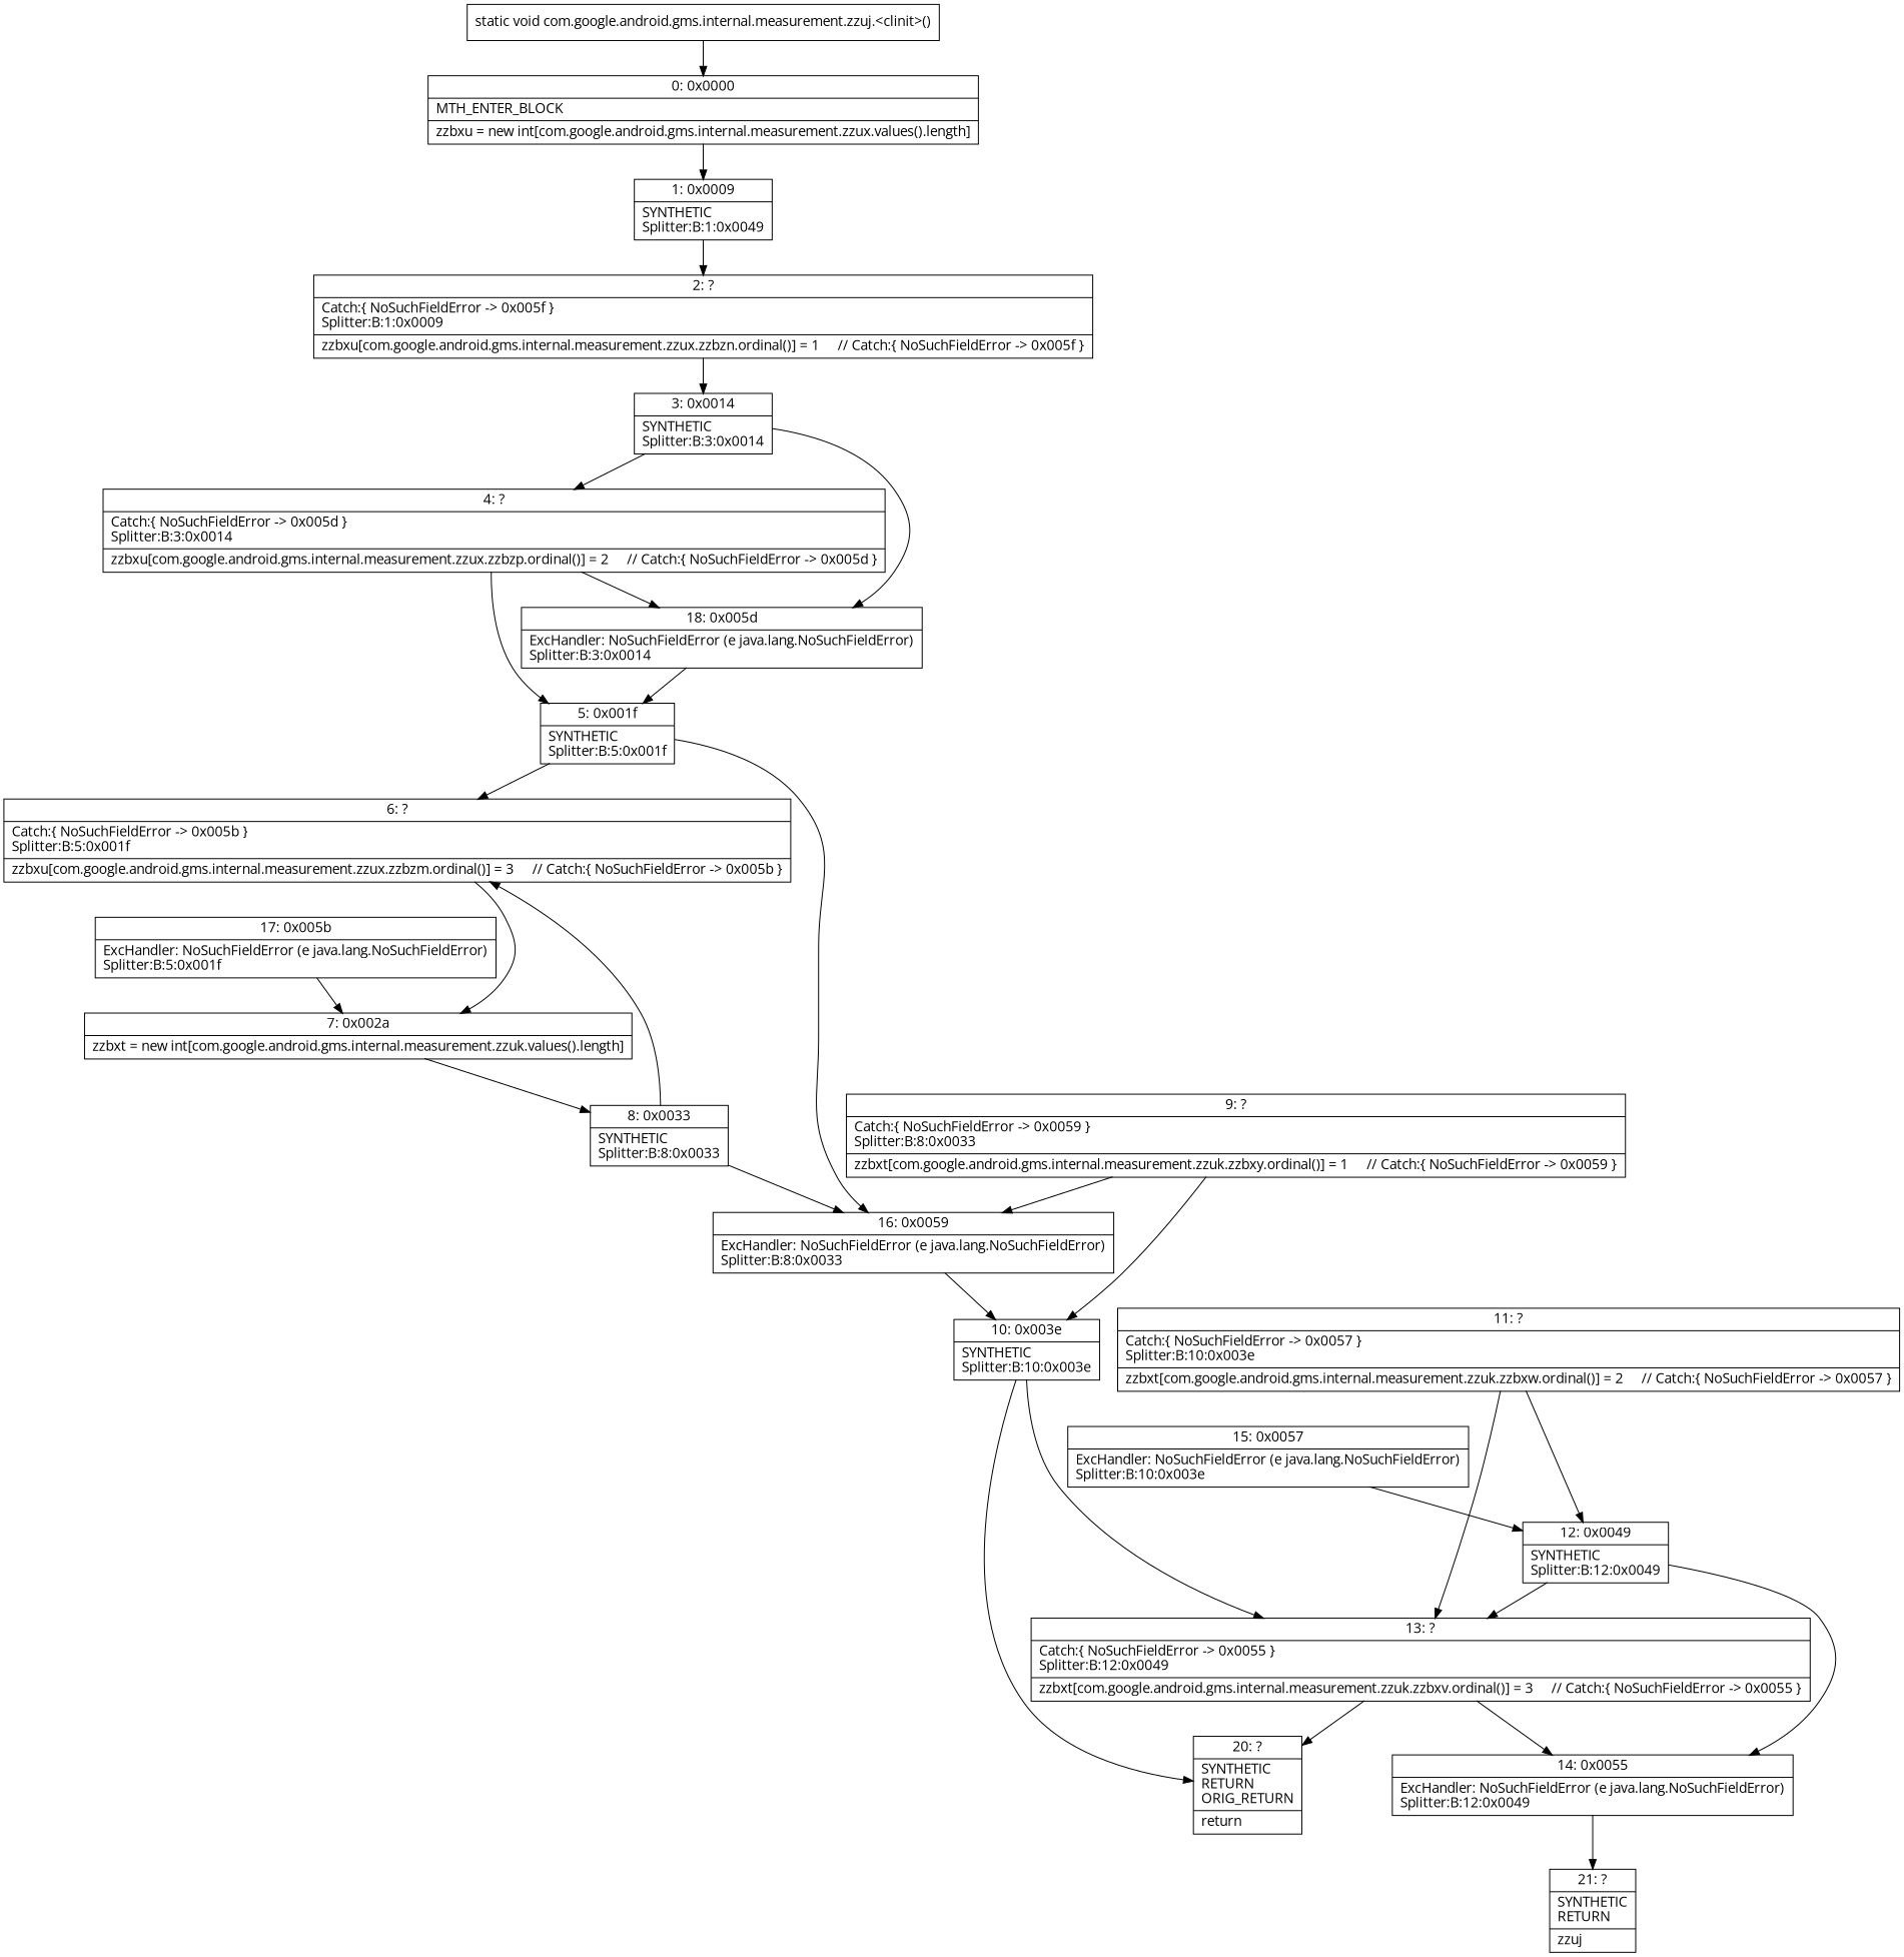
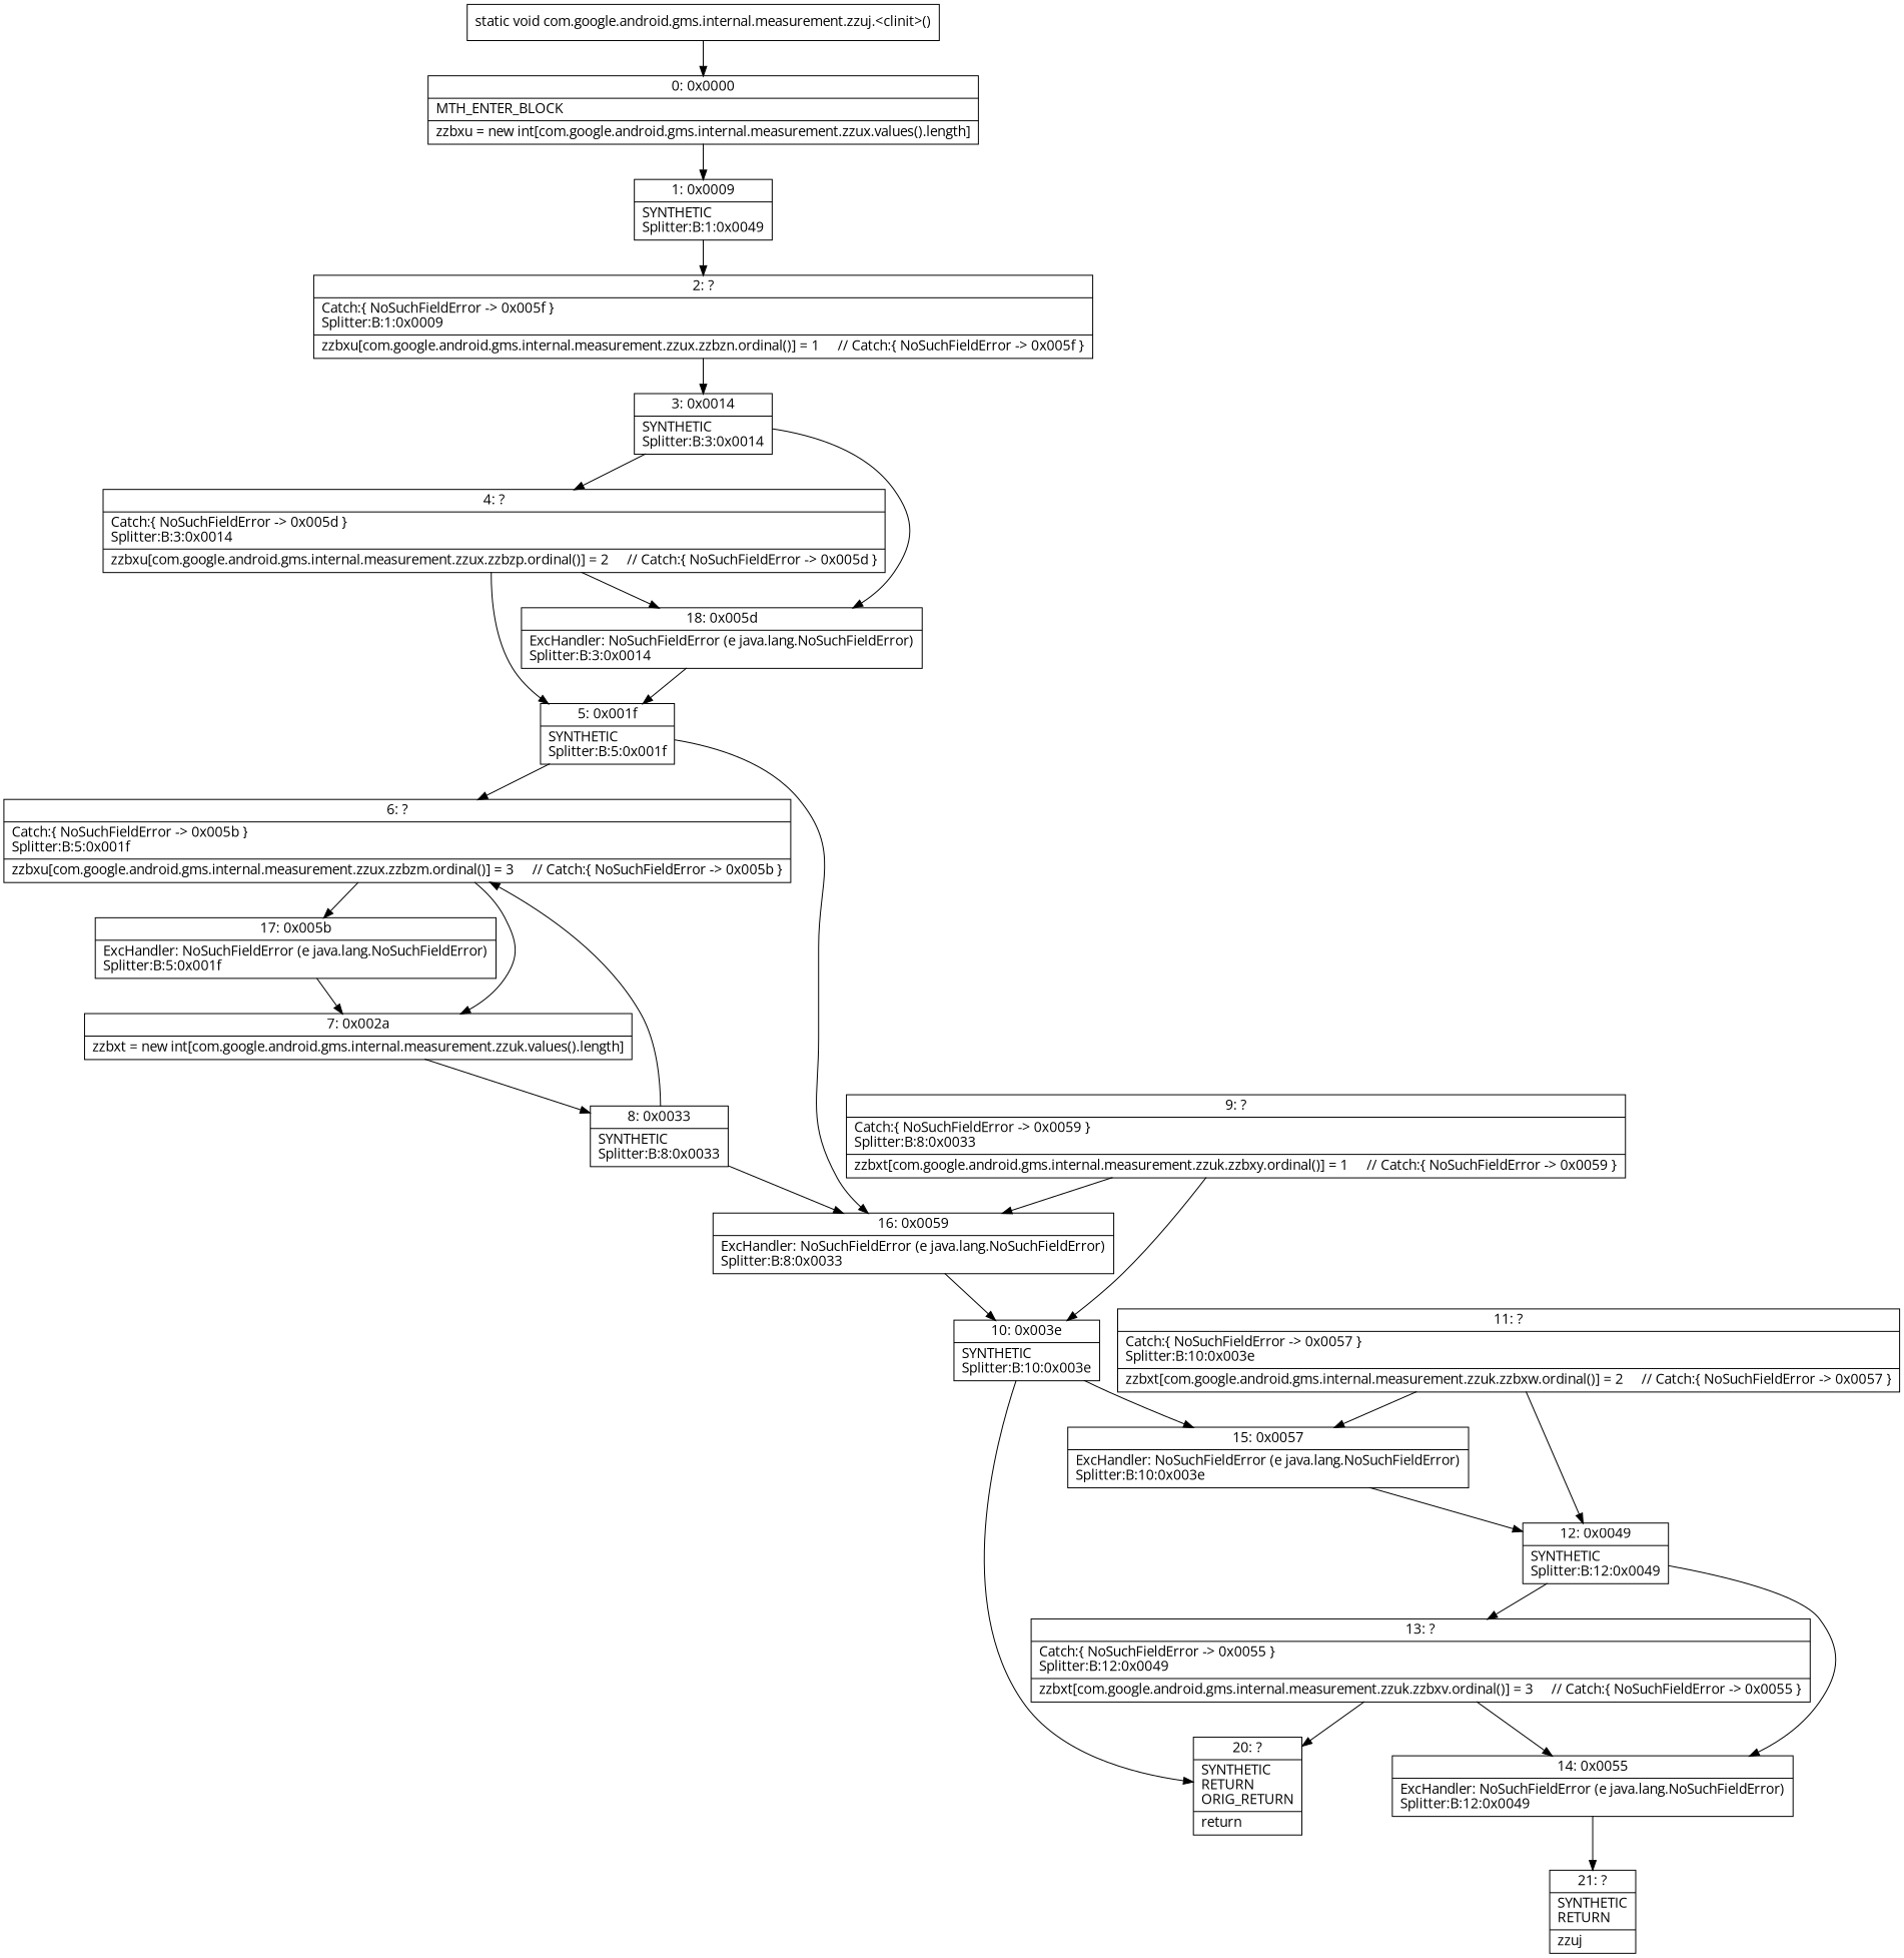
  digraph {
    fontname="Open Sans"
    node [fontname="Open Sans" shape=record]
    edge [fontname="Open Sans"]
    n1 [label="{0\:\ 0x0000|MTH_ENTER_BLOCK\l|zzbxu = new int[com.google.android.gms.internal.measurement.zzux.values().length]\l}"]
    n2 [label="{1\:\ 0x0009|SYNTHETIC\lSplitter:B:1:0x0049\l}"]
    n3 [label="{2\:\ ?|Catch:\{ NoSuchFieldError \-\> 0x005f \}\lSplitter:B:1:0x0009\l|zzbxu[com.google.android.gms.internal.measurement.zzux.zzbzn.ordinal()] = 1     \/\/ Catch:\{ NoSuchFieldError \-\> 0x005f \}\l}"]
    n4 [label="{3\:\ 0x0014|SYNTHETIC\lSplitter:B:3:0x0014\l}"]
    n5 [label="{4\:\ ?|Catch:\{ NoSuchFieldError \-\> 0x005d \}\lSplitter:B:3:0x0014\l|zzbxu[com.google.android.gms.internal.measurement.zzux.zzbzp.ordinal()] = 2     \/\/ Catch:\{ NoSuchFieldError \-\> 0x005d \}\l}"]
    n6 [label="{18\:\ 0x005d|ExcHandler: NoSuchFieldError (e java.lang.NoSuchFieldError)\lSplitter:B:3:0x0014\l}"]
    n7 [label="{5\:\ 0x001f|SYNTHETIC\lSplitter:B:5:0x001f\l}"]
    n8 [label="{6\:\ ?|Catch:\{ NoSuchFieldError \-\> 0x005b \}\lSplitter:B:5:0x001f\l|zzbxu[com.google.android.gms.internal.measurement.zzux.zzbzm.ordinal()] = 3     \/\/ Catch:\{ NoSuchFieldError \-\> 0x005b \}\l}"]
    n9 [label="{16\:\ 0x0059|ExcHandler: NoSuchFieldError (e java.lang.NoSuchFieldError)\lSplitter:B:8:0x0033\l}"]
    n10 [label="{17\:\ 0x005b|ExcHandler: NoSuchFieldError (e java.lang.NoSuchFieldError)\lSplitter:B:5:0x001f\l}"]
    n11 [label="{7\:\ 0x002a|zzbxt = new int[com.google.android.gms.internal.measurement.zzuk.values().length]\l}"]
    n12 [label="{8\:\ 0x0033|SYNTHETIC\lSplitter:B:8:0x0033\l}"]
    n13 [label="{9\:\ ?|Catch:\{ NoSuchFieldError \-\> 0x0059 \}\lSplitter:B:8:0x0033\l|zzbxt[com.google.android.gms.internal.measurement.zzuk.zzbxy.ordinal()] = 1     \/\/ Catch:\{ NoSuchFieldError \-\> 0x0059 \}\l}"]
    n14 [label="{10\:\ 0x003e|SYNTHETIC\lSplitter:B:10:0x003e\l}"]
    n15 [label="{15\:\ 0x0057|ExcHandler: NoSuchFieldError (e java.lang.NoSuchFieldError)\lSplitter:B:10:0x003e\l}"]
    n16 [label="{20\:\ ?|SYNTHETIC\lRETURN\lORIG_RETURN\l|return\l}"]
    n17 [label="{11\:\ ?|Catch:\{ NoSuchFieldError \-\> 0x0057 \}\lSplitter:B:10:0x003e\l|zzbxt[com.google.android.gms.internal.measurement.zzuk.zzbxw.ordinal()] = 2     \/\/ Catch:\{ NoSuchFieldError \-\> 0x0057 \}\l}"]
    n18 [label="{12\:\ 0x0049|SYNTHETIC\lSplitter:B:12:0x0049\l}"]
    n19 [label="{13\:\ ?|Catch:\{ NoSuchFieldError \-\> 0x0055 \}\lSplitter:B:12:0x0049\l|zzbxt[com.google.android.gms.internal.measurement.zzuk.zzbxv.ordinal()] = 3     \/\/ Catch:\{ NoSuchFieldError \-\> 0x0055 \}\l}"]
    n20 [label="{14\:\ 0x0055|ExcHandler: NoSuchFieldError (e java.lang.NoSuchFieldError)\lSplitter:B:12:0x0049\l}"]
    n21 [label="{21\:\ ?|SYNTHETIC\lRETURN\l|zzuj\l}"]
    n22 [label="{static void com.google.android.gms.internal.measurement.zzuj.\<clinit\>() }"]
    n1 -> n2
    n2 -> n3
    n3 -> n4
    n4 -> n5
    n4 -> n6
    n5 -> n6
    n5 -> n7
    n6 -> n7
    n7 -> n8
    n7 -> n9
+   n8 -> n10
    n8 -> n11
    n9 -> n14
    n10 -> n11
    n11 -> n12
    n12 -> n8
    n12 -> n9
    n13 -> n9
    n13 -> n14
-   n14 -> n19
+   n14 -> n15
    n14 -> n16
    n15 -> n18
-   n17 -> n19
+   n17 -> n15
    n17 -> n18
    n18 -> n19
    n18 -> n20
    n19 -> n16
    n19 -> n20
    n20 -> n21
    n22 -> n1
  }
